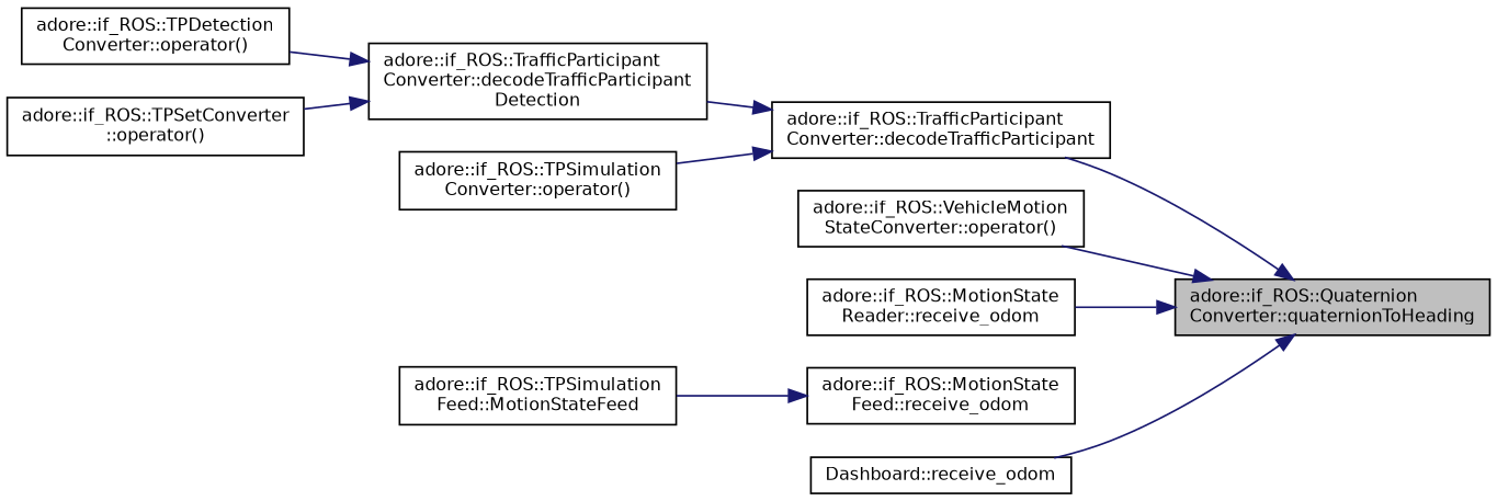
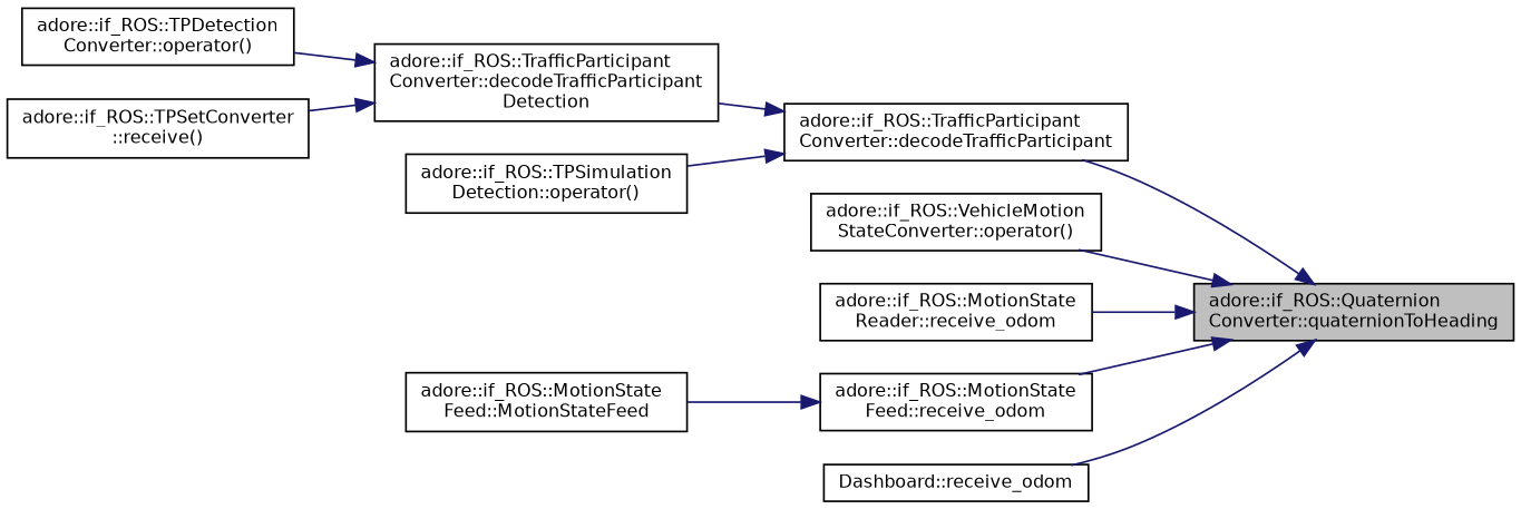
  digraph {
    rankdir=RL
    node [color=black fillcolor=white fontname=Helvetica fontsize=10 shape=record style=filled]
    edge [color=midnightblue dir=back fontname=Helvetica fontsize=10 labelfontname=Helvetica labelfontsize=10 style=solid]
    n1 [fillcolor=grey75 fontcolor=black height=0.2 label="adore::if_ROS::Quaternion\lConverter::quaternionToHeading" width=0.4]
    n2 [height=0.2 label="adore::if_ROS::TrafficParticipant\lConverter::decodeTrafficParticipant" width=0.4]
    n3 [height=0.2 label="adore::if_ROS::VehicleMotion\lStateConverter::operator()" width=0.4]
    n4 [height=0.2 label="adore::if_ROS::MotionState\lReader::receive_odom" width=0.4]
    n5 [height=0.2 label="adore::if_ROS::MotionState\lFeed::receive_odom" width=0.4]
    n6 [height=0.2 label="Dashboard::receive_odom" width=0.4]
    n7 [height=0.2 label="adore::if_ROS::TrafficParticipant\lConverter::decodeTrafficParticipant\lDetection" width=0.4]
-   n8 [height=0.2 label="adore::if_ROS::TPSimulation\lConverter::operator()" width=0.4]
-   n9 [height=0.2 label="adore::if_ROS::TPSimulation\lFeed::MotionStateFeed" width=0.4]
+   n8 [height=0.2 label="adore::if_ROS::TPSimulation\lDetection::operator()" width=0.4]
+   n9 [height=0.2 label="adore::if_ROS::MotionState\lFeed::MotionStateFeed" width=0.4]
    n10 [height=0.2 label="adore::if_ROS::TPDetection\lConverter::operator()" width=0.4]
-   n11 [height=0.2 label="adore::if_ROS::TPSetConverter\l::operator()" width=0.4]
+   n11 [height=0.2 label="adore::if_ROS::TPSetConverter\l::receive()" width=0.4]
    n1 -> n2
    n1 -> n3
    n1 -> n4
+   n1 -> n5
    n1 -> n6
    n2 -> n7
    n2 -> n8
    n5 -> n9
    n7 -> n10
    n7 -> n11
  }
